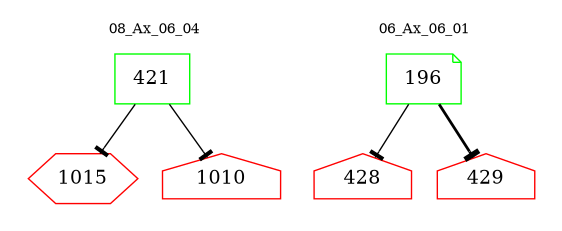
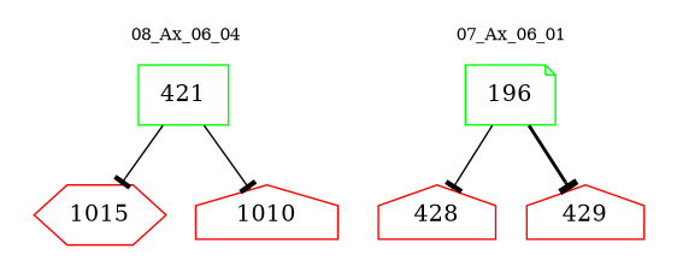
  digraph {
    node [color=red shape=house]
    edge [arrowhead=tee color=black style=solid]
    n1 [color=green label=421 shape=box]
    n2 [label=1015 shape=hexagon]
    n3 [label=1010]
    n4 [color=green label=196 shape=note]
    n5 [label=428]
    n6 [label=429]
    subgraph cluster_1 {
      color=white
      fontsize=10
      label="08_Ax_06_04"
      n1
      n2
      n3
    }
    subgraph cluster_2 {
      color=white
      fontsize=10
-     label="06_Ax_06_01"
+     label="07_Ax_06_01"
      n4
      n5
      n6
    }
    n1 -> n2
    n1 -> n3
    n4 -> n5
    n4 -> n6 [style=bold]
  }
